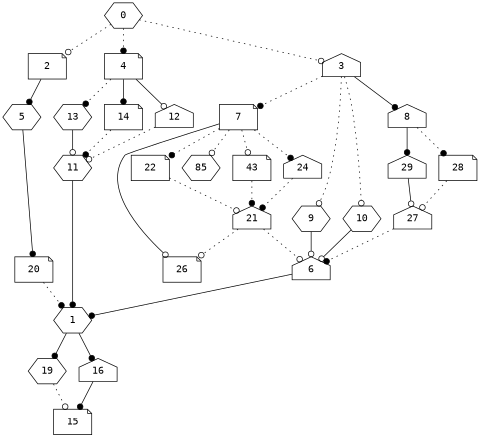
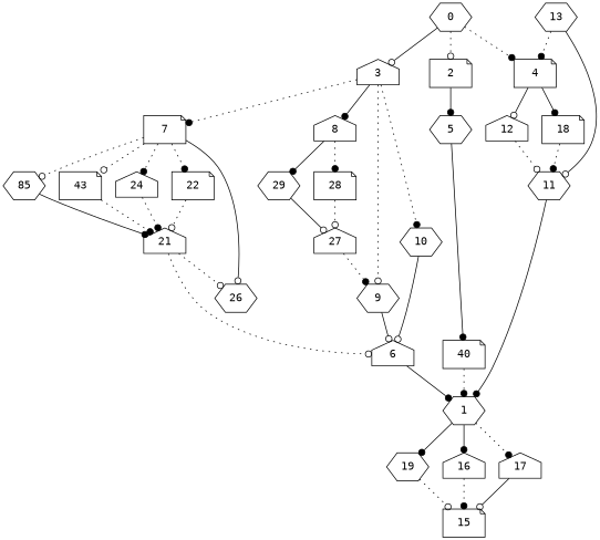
  digraph {
    "Duplicate states"=0
    GraphType=S_P
    "Max states in OPEN"=0
    Modes="120000ms; topo-ordered tasks, ; Pruning: task equivalence, fixed order ready list, ; F-value: ; Optimisation: best schedule length (SL) optimisation on equal, "
    NumberOfTasks=30
    "Pruned using list schedule length"=1
    "States removed from OPEN"=0
    TargetSystem="Homogeneous-6"
    "Time to schedule (ms)"=120
    "Total idle time"=1619
    "Total schedule length"=882
    "Total sequential time"=2575
    "Total states created"=2
    fontname="DejaVu Sans Mono"
    node [Processor=0 "Start time"=245 Weight=114 fontname="DejaVu Sans Mono" shape=house]
    edge [Weight=10 arrowhead=dot fontname="DejaVu Sans Mono" style=dotted]
    0 ["Finish time"=114 "Start time"=0 shape=hexagon]
    3 ["Finish time"=171 "Start time"=114 Weight=57]
    2 ["Finish time"=259 Processor=2 "Start time"=117 Weight=142 shape=note]
    4 ["Finish time"=415 Processor=5 "Start time"=344 Weight=71 shape=note]
    8 ["Finish time"=285 "Start time"=171]
    7 ["Finish time"=235 Processor=1 "Start time"=178 Weight=57 shape=note]
    9 ["Finish time"=430 Processor=3 "Start time"=359 Weight=71 shape=hexagon]
    10 ["Finish time"=420 Processor=1 "Start time"=377 Weight=43 shape=hexagon]
    5 ["Finish time"=406 Processor=2 "Start time"=363 Weight=43 shape=hexagon]
    12 ["Finish time"=529 Processor=5 "Start time"=415]
    13 ["Finish time"=518 Processor=2 "Start time"=419 Weight=99 shape=hexagon]
-   14 ["Finish time"=491 Processor=1 "Start time"=420 Weight=71 shape=note]
-   29 ["Finish time"=413 "Start time"=285 Weight=128]
+   14 ["Finish time"=491 Processor=1 "Start time"=420 Weight=71 shape=note label=18]
+   29 ["Finish time"=413 "Start time"=285 Weight=128 shape=hexagon]
    28 ["Finish time"=363 Processor=2 "Start time"=292 Weight=71 shape=note]
    24 ["Finish time"=377 Processor=1 "Start time"=235 Weight=142]
    22 ["Finish time"=359 Processor=3 shape=note]
    n17 ["Finish time"=358 Processor=4 "Start time"=244 label=85 shape=hexagon]
    n18 ["Finish time"=344 Processor=5 Weight=99 label=43 shape=note]
-   26 ["Finish time"=401 Processor=4 "Start time"=358 Weight=43 shape=note]
+   26 ["Finish time"=401 Processor=4 "Start time"=358 Weight=43 shape=hexagon]
    6 ["Finish time"=641 "Start time"=527]
-   20 ["Finish time"=558 Processor=3 "Start time"=430 Weight=128 shape=note]
+   20 ["Finish time"=558 Processor=3 "Start time"=430 Weight=128 shape=note label=40]
    11 ["Finish time"=586 Processor=5 "Start time"=529 Weight=57 shape=hexagon]
    27 ["Finish time"=527 "Start time"=413]
    21 ["Finish time"=458 Processor=4 "Start time"=401 Weight=57]
    1 ["Finish time"=698 "Start time"=641 Weight=57 shape=hexagon]
    19 ["Finish time"=773 Processor=1 "Start time"=702 Weight=71 shape=hexagon]
    16 ["Finish time"=750 Processor=2 "Start time"=707 Weight=43]
+   17 ["Finish time"=745 Processor=3 "Start time"=702 Weight=43]
    15 ["Finish time"=882 "Start time"=797 Weight=85 shape=note]
-   0 -> 3 [arrowhead=odot]
+   0 -> 3 [arrowhead=odot style=solid]
    0 -> 2 [Weight=3 arrowhead=odot]
    0 -> 4 [Weight=2]
    3 -> 8 [Weight=7 style=solid]
    3 -> 7 [Weight=7]
    3 -> 9 [Weight=6 arrowhead=odot]
-   3 -> 10 [Weight=9 arrowhead=odot]
+   3 -> 10 [Weight=9]
    2 -> 5 [Weight=8 style=solid]
    4 -> 12 [Weight=2 arrowhead=odot style=solid]
-   4 -> 13 [Weight=4]
+   13 -> 4 [Weight=4]
    4 -> 14 [Weight=2 style=solid]
    8 -> 29 [Weight=2 style=solid]
    8 -> 28 [Weight=7]
    7 -> 24 [Weight=3]
    7 -> 22
    7 -> n17 [Weight=9 arrowhead=odot]
    7 -> n18 [arrowhead=odot]
    7 -> 26 [Weight=2 arrowhead=odot style=solid]
    9 -> 6 [Weight=4 arrowhead=odot style=solid]
    10 -> 6 [arrowhead=odot style=solid]
    5 -> 20 [Weight=9 style=solid]
    12 -> 11 [Weight=6 arrowhead=odot]
    13 -> 11 [Weight=4 arrowhead=odot style=solid]
    14 -> 11
    29 -> 27 [Weight=4 arrowhead=odot style=solid]
    28 -> 27 [Weight=5 arrowhead=odot]
    24 -> 21 [Weight=3]
    22 -> 21 [Weight=7 arrowhead=odot]
+   n17 -> 21 [Weight=7 style=solid]
    n18 -> 21 [Weight=6]
    6 -> 1 [Weight=3 style=solid]
    20 -> 1 [Weight=6]
    11 -> 1 [Weight=6 style=solid]
-   27 -> 6 [Weight=6]
+   27 -> 9 [Weight=6]
    21 -> 26 [Weight=3 arrowhead=odot]
    21 -> 6 [arrowhead=odot]
    1 -> 19 [Weight=4 style=solid]
    1 -> 16 [Weight=9 style=solid]
+   1 -> 17 [Weight=4]
    19 -> 15 [Weight=4 arrowhead=odot]
-   16 -> 15 [style=solid]
+   16 -> 15
+   17 -> 15 [Weight=3 arrowhead=odot style=solid]
  }
